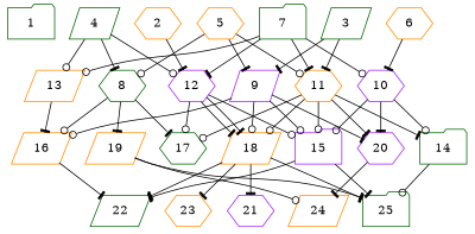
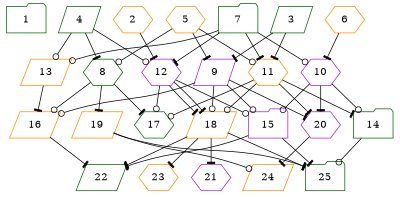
  digraph {
    node [alpha=0.08 color=darkorange shape=hexagon]
    edge [arrowhead=tee]
    1 [color=darkgreen expect_size=11216896 shape=folder]
    2 [alpha=0.20 expect_size=39946240]
    12 [alpha=0.17 color=purple expect_size=13641728]
    17 [alpha=0.18 color=darkgreen expect_size=33424384]
    15 [alpha=0.12 color=purple expect_size=44823552 shape=folder]
    18 [alpha=0.04 expect_size=26180608 shape=parallelogram]
    22 [alpha=0.16 color=darkgreen expect_size=26353664 shape=parallelogram]
    25 [alpha=0.09 color=darkgreen expect_size=37143552 shape=folder]
    21 [alpha=0.05 color=purple expect_size=41487360]
    23 [alpha=0.14 expect_size=19313664]
    3 [alpha=0.05 color=darkgreen expect_size=22332416 shape=parallelogram]
    9 [alpha=0.14 color=purple expect_size=25960448 shape=parallelogram]
    11 [alpha=0.14 expect_size=40919040]
    16 [alpha=0.06 expect_size=16976896 shape=parallelogram]
    20 [alpha=0.09 color=purple expect_size=42298368]
    14 [alpha=0.19 color=darkgreen expect_size=25461760 shape=folder]
    24 [alpha=0.18 expect_size=39791616 shape=parallelogram]
    4 [color=darkgreen expect_size=20005888 shape=parallelogram]
    8 [alpha=0.13 color=darkgreen expect_size=28390400]
    13 [alpha=0.09 expect_size=13638656 shape=parallelogram]
    19 [alpha=0.16 expect_size=9320448 shape=parallelogram]
    5 [expect_size=19514368]
    6 [alpha=0.07 expect_size=19889152]
    10 [alpha=0.20 color=purple expect_size=35726336]
    7 [alpha=0.17 color=darkgreen expect_size=24199168 shape=folder]
    2 -> 12
    12 -> 17 [arrowhead=odot]
    12 -> 15 [arrowhead=odot]
    12 -> 18
    12 -> 18
    15 -> 22
    15 -> 25
    18 -> 22
    18 -> 25
    18 -> 21
    18 -> 23
    3 -> 9
    3 -> 11
    9 -> 15 [arrowhead=odot]
    9 -> 18 [arrowhead=odot]
    9 -> 16 [arrowhead=odot]
    9 -> 20
    11 -> 17 [arrowhead=odot]
-   11 -> 15 [arrowhead=odot]
    11 -> 18 [arrowhead=odot]
    11 -> 20
    11 -> 14
    16 -> 22
    20 -> 24
    14 -> 25 [arrowhead=odot]
    4 -> 12 [arrowhead=odot]
    4 -> 8
    4 -> 13 [arrowhead=odot]
    8 -> 17
    8 -> 16 [arrowhead=odot]
    8 -> 19
    13 -> 16
    19 -> 25
    19 -> 24 [arrowhead=odot]
    5 -> 9
    5 -> 11 [arrowhead=odot]
    5 -> 8 [arrowhead=odot]
    6 -> 10
    10 -> 15 [arrowhead=odot]
    10 -> 20
    10 -> 14 [arrowhead=odot]
    7 -> 12
    7 -> 11
    7 -> 13 [arrowhead=odot]
    7 -> 10 [arrowhead=odot]
  }
